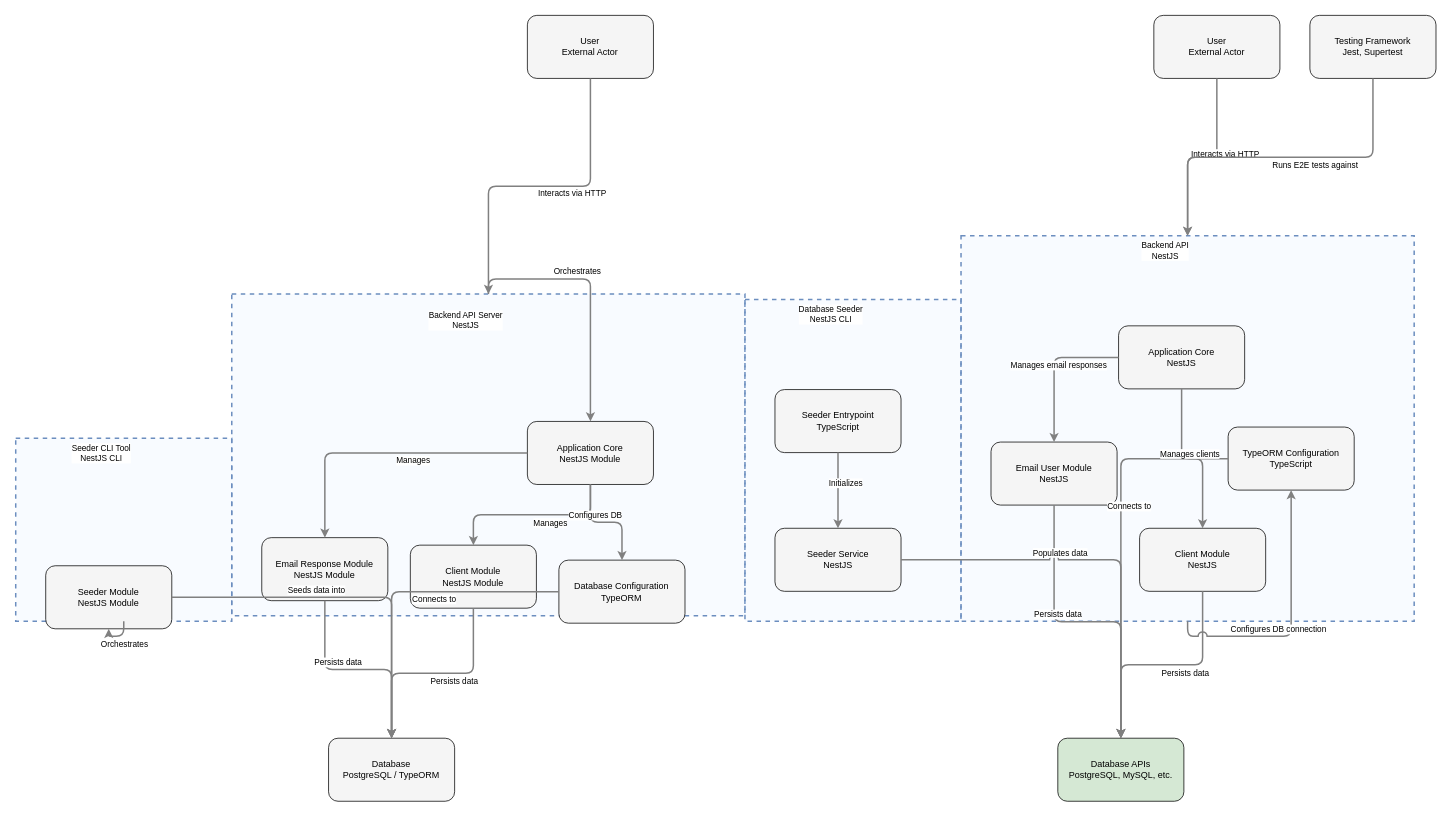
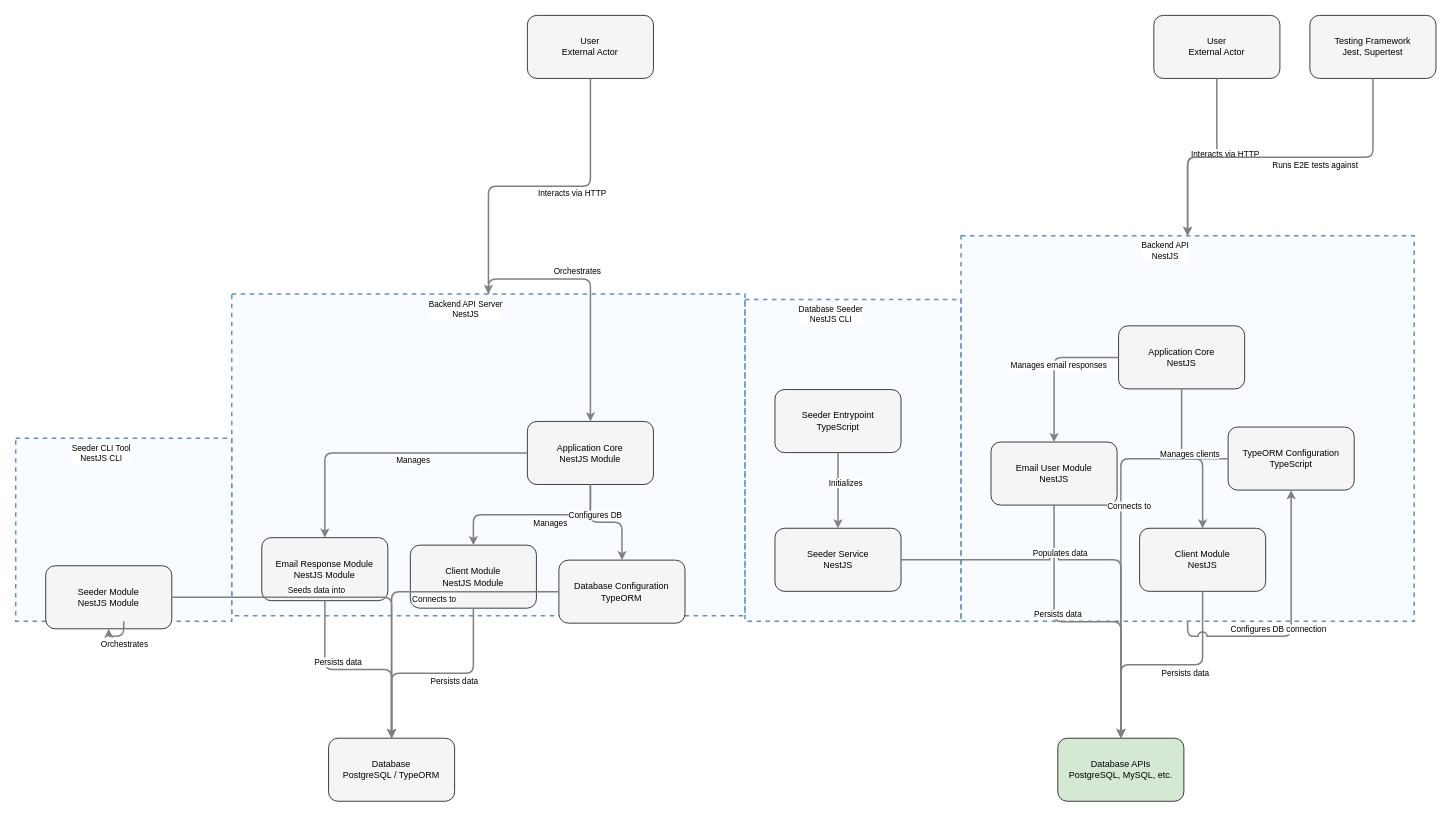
  <mxCell id="0" />
  <mxCell id="1" parent="0" />
  <mxCell id="2" value="" style="html=1;whiteSpace=wrap;container=1;fillColor=#dae8fc;strokeColor=#6c8ebf;dashed=1;fillOpacity=20;strokeWidth=2;containerType=none;recursiveResize=0;movable=1;resizable=1;autosize=0;dropTarget=0" vertex="1" parent="1"><mxGeometry x="20" y="584.079" width="288.158" height="244.079" as="geometry" /></mxCell>
  <mxCell id="3" value="Seeder CLI Tool&lt;br&gt;NestJS CLI" style="edgeLabel;html=1;align=center;verticalAlign=middle;resizable=0;labelBackgroundColor=white;spacing=5" vertex="1" parent="1"><mxGeometry x="28" y="592.079" width="212.158" height="24" as="geometry" /></mxCell>
  <mxCell id="4" value="" style="html=1;whiteSpace=wrap;container=1;fillColor=#dae8fc;strokeColor=#6c8ebf;dashed=1;fillOpacity=20;strokeWidth=2;containerType=none;recursiveResize=0;movable=1;resizable=1;autosize=0;dropTarget=0" vertex="1" parent="1"><mxGeometry x="308.158" y="391.579" width="684.473" height="429.079" as="geometry" /></mxCell>
- <mxCell id="5" value="Backend API Server&lt;br&gt;NestJS" style="edgeLabel;html=1;align=center;verticalAlign=middle;resizable=0;labelBackgroundColor=white;spacing=5" vertex="1" parent="1"><mxGeometry x="316.158" y="414.579" width="608.473" height="24" as="geometry" /></mxCell>
+ <mxCell id="5" value="Backend API Server&lt;br&gt;NestJS" style="edgeLabel;html=1;align=center;verticalAlign=middle;resizable=0;labelBackgroundColor=white;spacing=5" vertex="1" parent="1"><mxGeometry x="316.158" y="399.579" width="608.473" height="24" as="geometry" /></mxCell>
  <mxCell id="6" value="" style="html=1;whiteSpace=wrap;container=1;fillColor=#dae8fc;strokeColor=#6c8ebf;dashed=1;fillOpacity=20;strokeWidth=2;containerType=none;recursiveResize=0;movable=1;resizable=1;autosize=0;dropTarget=0" vertex="1" parent="1"><mxGeometry x="992.631" y="399.079" width="288.158" height="429.079" as="geometry" /></mxCell>
  <mxCell id="7" value="Database Seeder&lt;br&gt;NestJS CLI" style="edgeLabel;html=1;align=center;verticalAlign=middle;resizable=0;labelBackgroundColor=white;spacing=5" vertex="1" parent="1"><mxGeometry x="1000.631" y="407.079" width="212.158" height="24" as="geometry" /></mxCell>
  <mxCell id="8" value="" style="html=1;whiteSpace=wrap;container=1;fillColor=#dae8fc;strokeColor=#6c8ebf;dashed=1;fillOpacity=20;strokeWidth=2;containerType=none;recursiveResize=0;movable=1;resizable=1;autosize=0;dropTarget=0" vertex="1" parent="1"><mxGeometry x="1280.789" y="314.079" width="604.395" height="514.079" as="geometry" /></mxCell>
  <mxCell id="9" value="Backend API&lt;br&gt;NestJS" style="edgeLabel;html=1;align=center;verticalAlign=middle;resizable=0;labelBackgroundColor=white;spacing=5" vertex="1" parent="1"><mxGeometry x="1288.789" y="322.079" width="528.395" height="24" as="geometry" /></mxCell>
  <mxCell id="10" value="User&lt;br&gt;External Actor" style="rounded=1;whiteSpace=wrap;html=1;fillColor=#f5f5f5" vertex="1" parent="1"><mxGeometry x="702.434" y="20" width="168.158" height="84.079" as="geometry" /></mxCell>
  <mxCell id="11" value="Database&lt;br&gt;PostgreSQL / TypeORM" style="rounded=1;whiteSpace=wrap;html=1;fillColor=#f5f5f5" vertex="1" parent="1"><mxGeometry x="437.237" y="984.079" width="168.158" height="84.079" as="geometry" /></mxCell>
  <mxCell id="12" value="User&lt;br&gt;External Actor" style="rounded=1;whiteSpace=wrap;html=1;fillColor=#f5f5f5" vertex="1" parent="1"><mxGeometry x="1537.947" y="20" width="168.158" height="84.079" as="geometry" /></mxCell>
  <mxCell id="13" value="Database APIs&lt;br&gt;PostgreSQL, MySQL, etc." style="rounded=1;whiteSpace=wrap;html=1;fillColor=#d5e8d4;" vertex="1" parent="1"><mxGeometry x="1409.868" y="984.079" width="168.158" height="84.079" as="geometry" /></mxCell>
  <mxCell id="14" value="Testing Framework&lt;br&gt;Jest, Supertest" style="rounded=1;whiteSpace=wrap;html=1;fillColor=#f5f5f5" vertex="1" parent="1"><mxGeometry x="1746.105" y="20" width="168.158" height="84.079" as="geometry" /></mxCell>
  <mxCell id="15" value="Application Core&lt;br&gt;NestJS Module" style="rounded=1;whiteSpace=wrap;html=1;fillColor=#f5f5f5" vertex="1" parent="4"><mxGeometry x="394.276" y="170" width="168.158" height="84.079" as="geometry" /></mxCell>
  <mxCell id="16" value="Email Response Module&lt;br&gt;NestJS Module" style="rounded=1;whiteSpace=wrap;html=1;fillColor=#f5f5f5" vertex="1" parent="4"><mxGeometry x="40" y="325" width="168.158" height="84.079" as="geometry" /></mxCell>
  <mxCell id="17" value="Client Module&lt;br&gt;NestJS Module" style="rounded=1;whiteSpace=wrap;html=1;fillColor=#f5f5f5" vertex="1" parent="4"><mxGeometry x="238.158" y="335" width="168.158" height="84.079" as="geometry" /></mxCell>
  <mxCell id="18" value="Database Configuration&lt;br&gt;TypeORM" style="rounded=1;whiteSpace=wrap;html=1;fillColor=#f5f5f5" vertex="1" parent="4"><mxGeometry x="436.316" y="355" width="168.158" height="84.079" as="geometry" /></mxCell>
  <mxCell id="19" value="Seeder Module&lt;br&gt;NestJS Module" style="rounded=1;whiteSpace=wrap;html=1;fillColor=#f5f5f5" vertex="1" parent="2"><mxGeometry x="40" y="170" width="168.158" height="84.079" as="geometry" /></mxCell>
  <mxCell id="20" value="Application Core&lt;br&gt;NestJS" style="rounded=1;whiteSpace=wrap;html=1;fillColor=#f5f5f5" vertex="1" parent="8"><mxGeometry x="210.132" y="120" width="168.158" height="84.079" as="geometry" /></mxCell>
  <mxCell id="21" value="Email User Module&lt;br&gt;NestJS" style="rounded=1;whiteSpace=wrap;html=1;fillColor=#f5f5f5" vertex="1" parent="8"><mxGeometry x="40" y="275" width="168.158" height="84.079" as="geometry" /></mxCell>
  <mxCell id="22" value="Client Module&lt;br&gt;NestJS" style="rounded=1;whiteSpace=wrap;html=1;fillColor=#f5f5f5" vertex="1" parent="8"><mxGeometry x="238.158" y="390" width="168.158" height="84.079" as="geometry" /></mxCell>
  <mxCell id="23" value="TypeORM Configuration&lt;br&gt;TypeScript" style="rounded=1;whiteSpace=wrap;html=1;fillColor=#f5f5f5" vertex="1" parent="8"><mxGeometry x="356.237" y="255" width="168.158" height="84.079" as="geometry" /></mxCell>
  <mxCell id="24" value="Seeder Entrypoint&lt;br&gt;TypeScript" style="rounded=1;whiteSpace=wrap;html=1;fillColor=#f5f5f5" vertex="1" parent="6"><mxGeometry x="40" y="120" width="168.158" height="84.079" as="geometry" /></mxCell>
  <mxCell id="25" value="Seeder Service&lt;br&gt;NestJS" style="rounded=1;whiteSpace=wrap;html=1;fillColor=#f5f5f5" vertex="1" parent="6"><mxGeometry x="40" y="305" width="168.158" height="84.079" as="geometry" /></mxCell>
  <mxCell id="26" style="edgeStyle=orthogonalEdgeStyle;rounded=1;orthogonalLoop=1;jettySize=auto;html=1;strokeColor=#808080;strokeWidth=2;jumpStyle=arc;jumpSize=10;spacing=15;labelBackgroundColor=white;labelBorderColor=none" edge="1" parent="1" source="10" target="4"><mxGeometry relative="1" as="geometry" /></mxCell>
  <mxCell id="27" value="Interacts via HTTP" style="edgeLabel;html=1;align=center;verticalAlign=middle;resizable=0;points=[];" vertex="1" connectable="0" parent="26"><mxGeometry x="-0.2" y="10" relative="1" as="geometry"><mxPoint as="offset" /></mxGeometry></mxCell>
  <mxCell id="28" style="edgeStyle=orthogonalEdgeStyle;rounded=1;orthogonalLoop=1;jettySize=auto;html=1;strokeColor=#808080;strokeWidth=2;jumpStyle=arc;jumpSize=10;spacing=15;labelBackgroundColor=white;labelBorderColor=none" edge="1" parent="1" source="4" target="15"><mxGeometry relative="1" as="geometry" /></mxCell>
  <mxCell id="29" value="Orchestrates" style="edgeLabel;html=1;align=center;verticalAlign=middle;resizable=0;points=[];" vertex="1" connectable="0" parent="28"><mxGeometry x="-0.2" y="10" relative="1" as="geometry"><mxPoint as="offset" /></mxGeometry></mxCell>
  <mxCell id="30" style="edgeStyle=orthogonalEdgeStyle;rounded=1;orthogonalLoop=1;jettySize=auto;html=1;strokeColor=#808080;strokeWidth=2;jumpStyle=arc;jumpSize=10;spacing=15;labelBackgroundColor=white;labelBorderColor=none" edge="1" parent="1" source="15" target="16"><mxGeometry relative="1" as="geometry" /></mxCell>
  <mxCell id="31" value="Manages" style="edgeLabel;html=1;align=center;verticalAlign=middle;resizable=0;points=[];" vertex="1" connectable="0" parent="30"><mxGeometry x="-0.2" y="10" relative="1" as="geometry"><mxPoint as="offset" /></mxGeometry></mxCell>
  <mxCell id="32" style="edgeStyle=orthogonalEdgeStyle;rounded=1;orthogonalLoop=1;jettySize=auto;html=1;strokeColor=#808080;strokeWidth=2;jumpStyle=arc;jumpSize=10;spacing=15;labelBackgroundColor=white;labelBorderColor=none" edge="1" parent="1" source="15" target="17"><mxGeometry relative="1" as="geometry" /></mxCell>
  <mxCell id="33" value="Manages" style="edgeLabel;html=1;align=center;verticalAlign=middle;resizable=0;points=[];" vertex="1" connectable="0" parent="32"><mxGeometry x="-0.2" y="10" relative="1" as="geometry"><mxPoint as="offset" /></mxGeometry></mxCell>
  <mxCell id="34" style="edgeStyle=orthogonalEdgeStyle;rounded=1;orthogonalLoop=1;jettySize=auto;html=1;strokeColor=#808080;strokeWidth=2;jumpStyle=arc;jumpSize=10;spacing=15;labelBackgroundColor=white;labelBorderColor=none" edge="1" parent="1" source="15" target="18"><mxGeometry relative="1" as="geometry" /></mxCell>
  <mxCell id="35" value="Configures DB" style="edgeLabel;html=1;align=center;verticalAlign=middle;resizable=0;points=[];" vertex="1" connectable="0" parent="34"><mxGeometry x="-0.2" y="10" relative="1" as="geometry"><mxPoint as="offset" /></mxGeometry></mxCell>
  <mxCell id="36" style="edgeStyle=orthogonalEdgeStyle;rounded=1;orthogonalLoop=1;jettySize=auto;html=1;strokeColor=#808080;strokeWidth=2;jumpStyle=arc;jumpSize=10;spacing=15;labelBackgroundColor=white;labelBorderColor=none" edge="1" parent="1" source="2" target="19"><mxGeometry relative="1" as="geometry" /></mxCell>
  <mxCell id="37" value="Orchestrates" style="edgeLabel;html=1;align=center;verticalAlign=middle;resizable=0;points=[];" vertex="1" connectable="0" parent="36"><mxGeometry x="-0.2" y="10" relative="1" as="geometry"><mxPoint as="offset" /></mxGeometry></mxCell>
  <mxCell id="38" style="edgeStyle=orthogonalEdgeStyle;rounded=1;orthogonalLoop=1;jettySize=auto;html=1;strokeColor=#808080;strokeWidth=2;jumpStyle=arc;jumpSize=10;spacing=15;labelBackgroundColor=white;labelBorderColor=none" edge="1" parent="1" source="16" target="11"><mxGeometry relative="1" as="geometry" /></mxCell>
  <mxCell id="39" value="Persists data" style="edgeLabel;html=1;align=center;verticalAlign=middle;resizable=0;points=[];" vertex="1" connectable="0" parent="38"><mxGeometry x="-0.2" y="10" relative="1" as="geometry"><mxPoint as="offset" /></mxGeometry></mxCell>
  <mxCell id="40" style="edgeStyle=orthogonalEdgeStyle;rounded=1;orthogonalLoop=1;jettySize=auto;html=1;strokeColor=#808080;strokeWidth=2;jumpStyle=arc;jumpSize=10;spacing=15;labelBackgroundColor=white;labelBorderColor=none" edge="1" parent="1" source="17" target="11"><mxGeometry relative="1" as="geometry" /></mxCell>
  <mxCell id="41" value="Persists data" style="edgeLabel;html=1;align=center;verticalAlign=middle;resizable=0;points=[];" vertex="1" connectable="0" parent="40"><mxGeometry x="-0.2" y="10" relative="1" as="geometry"><mxPoint as="offset" /></mxGeometry></mxCell>
  <mxCell id="42" style="edgeStyle=orthogonalEdgeStyle;rounded=1;orthogonalLoop=1;jettySize=auto;html=1;strokeColor=#808080;strokeWidth=2;jumpStyle=arc;jumpSize=10;spacing=15;labelBackgroundColor=white;labelBorderColor=none" edge="1" parent="1" source="18" target="11"><mxGeometry relative="1" as="geometry" /></mxCell>
  <mxCell id="43" value="Connects to" style="edgeLabel;html=1;align=center;verticalAlign=middle;resizable=0;points=[];" vertex="1" connectable="0" parent="42"><mxGeometry x="-0.2" y="10" relative="1" as="geometry"><mxPoint as="offset" /></mxGeometry></mxCell>
  <mxCell id="44" style="edgeStyle=orthogonalEdgeStyle;rounded=1;orthogonalLoop=1;jettySize=auto;html=1;strokeColor=#808080;strokeWidth=2;jumpStyle=arc;jumpSize=10;spacing=15;labelBackgroundColor=white;labelBorderColor=none" edge="1" parent="1" source="19" target="11"><mxGeometry relative="1" as="geometry" /></mxCell>
  <mxCell id="45" value="Seeds data into" style="edgeLabel;html=1;align=center;verticalAlign=middle;resizable=0;points=[];" vertex="1" connectable="0" parent="44"><mxGeometry x="-0.2" y="10" relative="1" as="geometry"><mxPoint as="offset" /></mxGeometry></mxCell>
  <mxCell id="46" style="edgeStyle=orthogonalEdgeStyle;rounded=1;orthogonalLoop=1;jettySize=auto;html=1;strokeColor=#808080;strokeWidth=2;jumpStyle=arc;jumpSize=10;spacing=15;labelBackgroundColor=white;labelBorderColor=none" edge="1" parent="1" source="12" target="8"><mxGeometry relative="1" as="geometry" /></mxCell>
  <mxCell id="47" value="Interacts via HTTP" style="edgeLabel;html=1;align=center;verticalAlign=middle;resizable=0;points=[];" vertex="1" connectable="0" parent="46"><mxGeometry x="-0.2" y="10" relative="1" as="geometry"><mxPoint as="offset" /></mxGeometry></mxCell>
  <mxCell id="48" style="edgeStyle=orthogonalEdgeStyle;rounded=1;orthogonalLoop=1;jettySize=auto;html=1;strokeColor=#808080;strokeWidth=2;jumpStyle=arc;jumpSize=10;spacing=15;labelBackgroundColor=white;labelBorderColor=none" edge="1" parent="1" source="14" target="8"><mxGeometry relative="1" as="geometry" /></mxCell>
  <mxCell id="49" value="Runs E2E tests against" style="edgeLabel;html=1;align=center;verticalAlign=middle;resizable=0;points=[];" vertex="1" connectable="0" parent="48"><mxGeometry x="-0.2" y="10" relative="1" as="geometry"><mxPoint as="offset" /></mxGeometry></mxCell>
  <mxCell id="50" style="edgeStyle=orthogonalEdgeStyle;rounded=1;orthogonalLoop=1;jettySize=auto;html=1;strokeColor=#808080;strokeWidth=2;jumpStyle=arc;jumpSize=10;spacing=15;labelBackgroundColor=white;labelBorderColor=none" edge="1" parent="1" source="21" target="13"><mxGeometry relative="1" as="geometry" /></mxCell>
  <mxCell id="51" value="Persists data" style="edgeLabel;html=1;align=center;verticalAlign=middle;resizable=0;points=[];" vertex="1" connectable="0" parent="50"><mxGeometry x="-0.2" y="10" relative="1" as="geometry"><mxPoint as="offset" /></mxGeometry></mxCell>
  <mxCell id="52" style="edgeStyle=orthogonalEdgeStyle;rounded=1;orthogonalLoop=1;jettySize=auto;html=1;strokeColor=#808080;strokeWidth=2;jumpStyle=arc;jumpSize=10;spacing=15;labelBackgroundColor=white;labelBorderColor=none" edge="1" parent="1" source="22" target="13"><mxGeometry relative="1" as="geometry" /></mxCell>
  <mxCell id="53" value="Persists data" style="edgeLabel;html=1;align=center;verticalAlign=middle;resizable=0;points=[];" vertex="1" connectable="0" parent="52"><mxGeometry x="-0.2" y="10" relative="1" as="geometry"><mxPoint as="offset" /></mxGeometry></mxCell>
  <mxCell id="54" style="edgeStyle=orthogonalEdgeStyle;rounded=1;orthogonalLoop=1;jettySize=auto;html=1;strokeColor=#808080;strokeWidth=2;jumpStyle=arc;jumpSize=10;spacing=15;labelBackgroundColor=white;labelBorderColor=none" edge="1" parent="1" source="23" target="13"><mxGeometry relative="1" as="geometry" /></mxCell>
  <mxCell id="55" value="Connects to" style="edgeLabel;html=1;align=center;verticalAlign=middle;resizable=0;points=[];" vertex="1" connectable="0" parent="54"><mxGeometry x="-0.2" y="10" relative="1" as="geometry"><mxPoint as="offset" /></mxGeometry></mxCell>
  <mxCell id="56" style="edgeStyle=orthogonalEdgeStyle;rounded=1;orthogonalLoop=1;jettySize=auto;html=1;strokeColor=#808080;strokeWidth=2;jumpStyle=arc;jumpSize=10;spacing=15;labelBackgroundColor=white;labelBorderColor=none" edge="1" parent="1" source="25" target="13"><mxGeometry relative="1" as="geometry" /></mxCell>
  <mxCell id="57" value="Populates data" style="edgeLabel;html=1;align=center;verticalAlign=middle;resizable=0;points=[];" vertex="1" connectable="0" parent="56"><mxGeometry x="-0.2" y="10" relative="1" as="geometry"><mxPoint as="offset" /></mxGeometry></mxCell>
  <mxCell id="58" style="edgeStyle=orthogonalEdgeStyle;rounded=1;orthogonalLoop=1;jettySize=auto;html=1;strokeColor=#808080;strokeWidth=2;jumpStyle=arc;jumpSize=10;spacing=15;labelBackgroundColor=white;labelBorderColor=none" edge="1" parent="1" source="20" target="21"><mxGeometry relative="1" as="geometry" /></mxCell>
  <mxCell id="59" value="Manages email responses" style="edgeLabel;html=1;align=center;verticalAlign=middle;resizable=0;points=[];" vertex="1" connectable="0" parent="58"><mxGeometry x="-0.2" y="10" relative="1" as="geometry"><mxPoint as="offset" /></mxGeometry></mxCell>
  <mxCell id="60" style="edgeStyle=orthogonalEdgeStyle;rounded=1;orthogonalLoop=1;jettySize=auto;html=1;strokeColor=#808080;strokeWidth=2;jumpStyle=arc;jumpSize=10;spacing=15;labelBackgroundColor=white;labelBorderColor=none" edge="1" parent="1" source="20" target="22"><mxGeometry relative="1" as="geometry" /></mxCell>
  <mxCell id="61" value="Manages clients" style="edgeLabel;html=1;align=center;verticalAlign=middle;resizable=0;points=[];" vertex="1" connectable="0" parent="60"><mxGeometry x="-0.2" y="10" relative="1" as="geometry"><mxPoint as="offset" /></mxGeometry></mxCell>
  <mxCell id="62" style="edgeStyle=orthogonalEdgeStyle;rounded=1;orthogonalLoop=1;jettySize=auto;html=1;strokeColor=#808080;strokeWidth=2;jumpStyle=arc;jumpSize=10;spacing=15;labelBackgroundColor=white;labelBorderColor=none" edge="1" parent="1" source="8" target="23"><mxGeometry relative="1" as="geometry" /></mxCell>
  <mxCell id="63" value="Configures DB connection" style="edgeLabel;html=1;align=center;verticalAlign=middle;resizable=0;points=[];" vertex="1" connectable="0" parent="62"><mxGeometry x="-0.2" y="10" relative="1" as="geometry"><mxPoint as="offset" /></mxGeometry></mxCell>
  <mxCell id="64" style="edgeStyle=orthogonalEdgeStyle;rounded=1;orthogonalLoop=1;jettySize=auto;html=1;strokeColor=#808080;strokeWidth=2;jumpStyle=arc;jumpSize=10;spacing=15;labelBackgroundColor=white;labelBorderColor=none" edge="1" parent="1" source="24" target="25"><mxGeometry relative="1" as="geometry" /></mxCell>
  <mxCell id="65" value="Initializes" style="edgeLabel;html=1;align=center;verticalAlign=middle;resizable=0;points=[];" vertex="1" connectable="0" parent="64"><mxGeometry x="-0.2" y="10" relative="1" as="geometry"><mxPoint as="offset" /></mxGeometry></mxCell>
